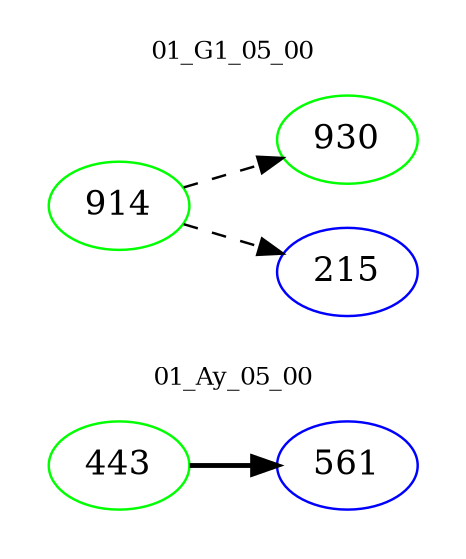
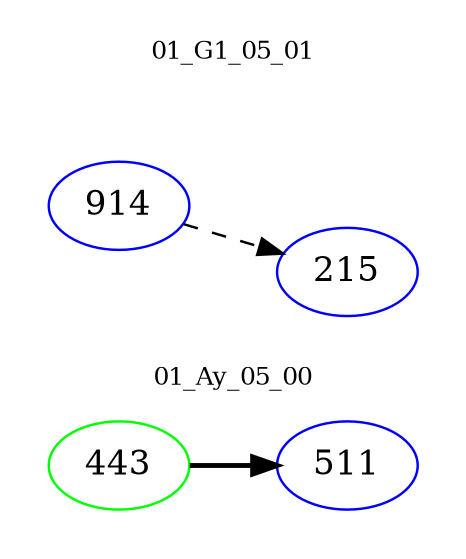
  digraph {
    rankdir=LR
    node [color=green]
    edge [color=black style=dashed]
    n1 [label=443]
-   n2 [color=blue label=561]
-   n3 [label=914]
+   n2 [color=blue label=511]
+   n3 [color=blue label=914]
    n4 [color=blue label=215]
-   n5 [label=930]
    subgraph cluster_1 {
      color=white
      fontsize=10
      label="01_Ay_05_00"
      n1
      n2
    }
    subgraph cluster_2 {
      color=white
      fontsize=10
-     label="01_G1_05_00"
+     label="01_G1_05_01"
      n3
      n4
-     n5
    }
    n1 -> n2 [style=bold]
    n3 -> n4
-   n3 -> n5
  }
